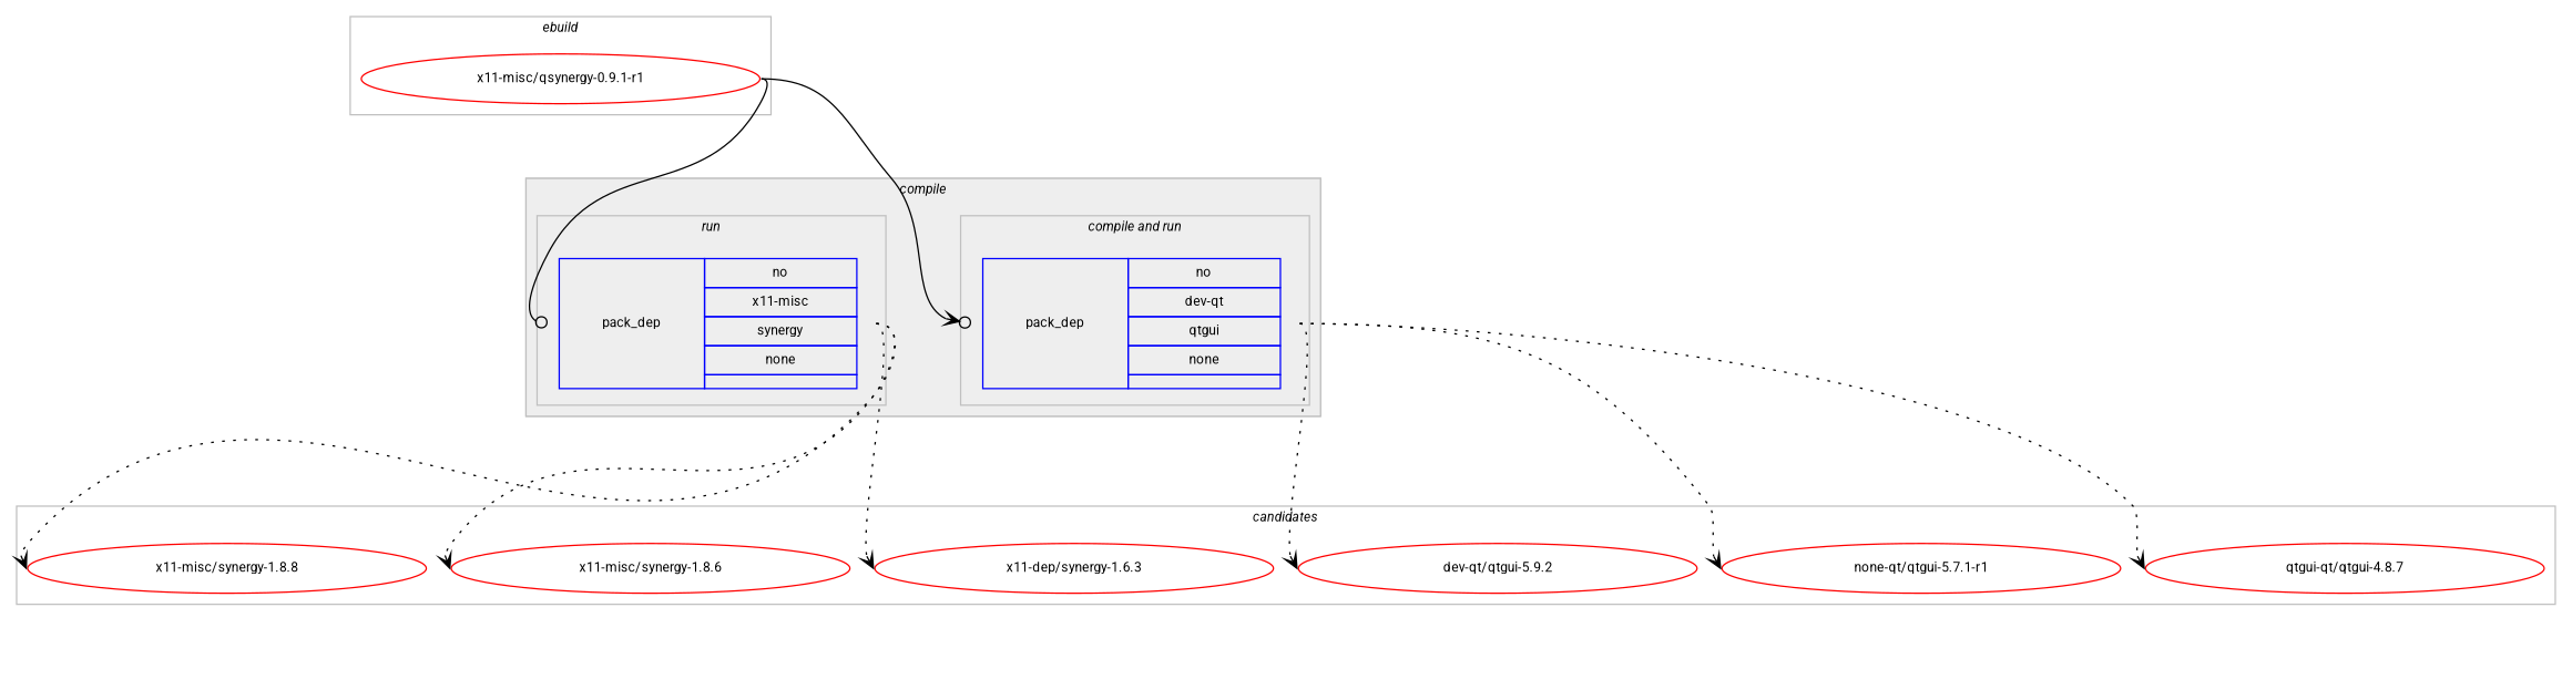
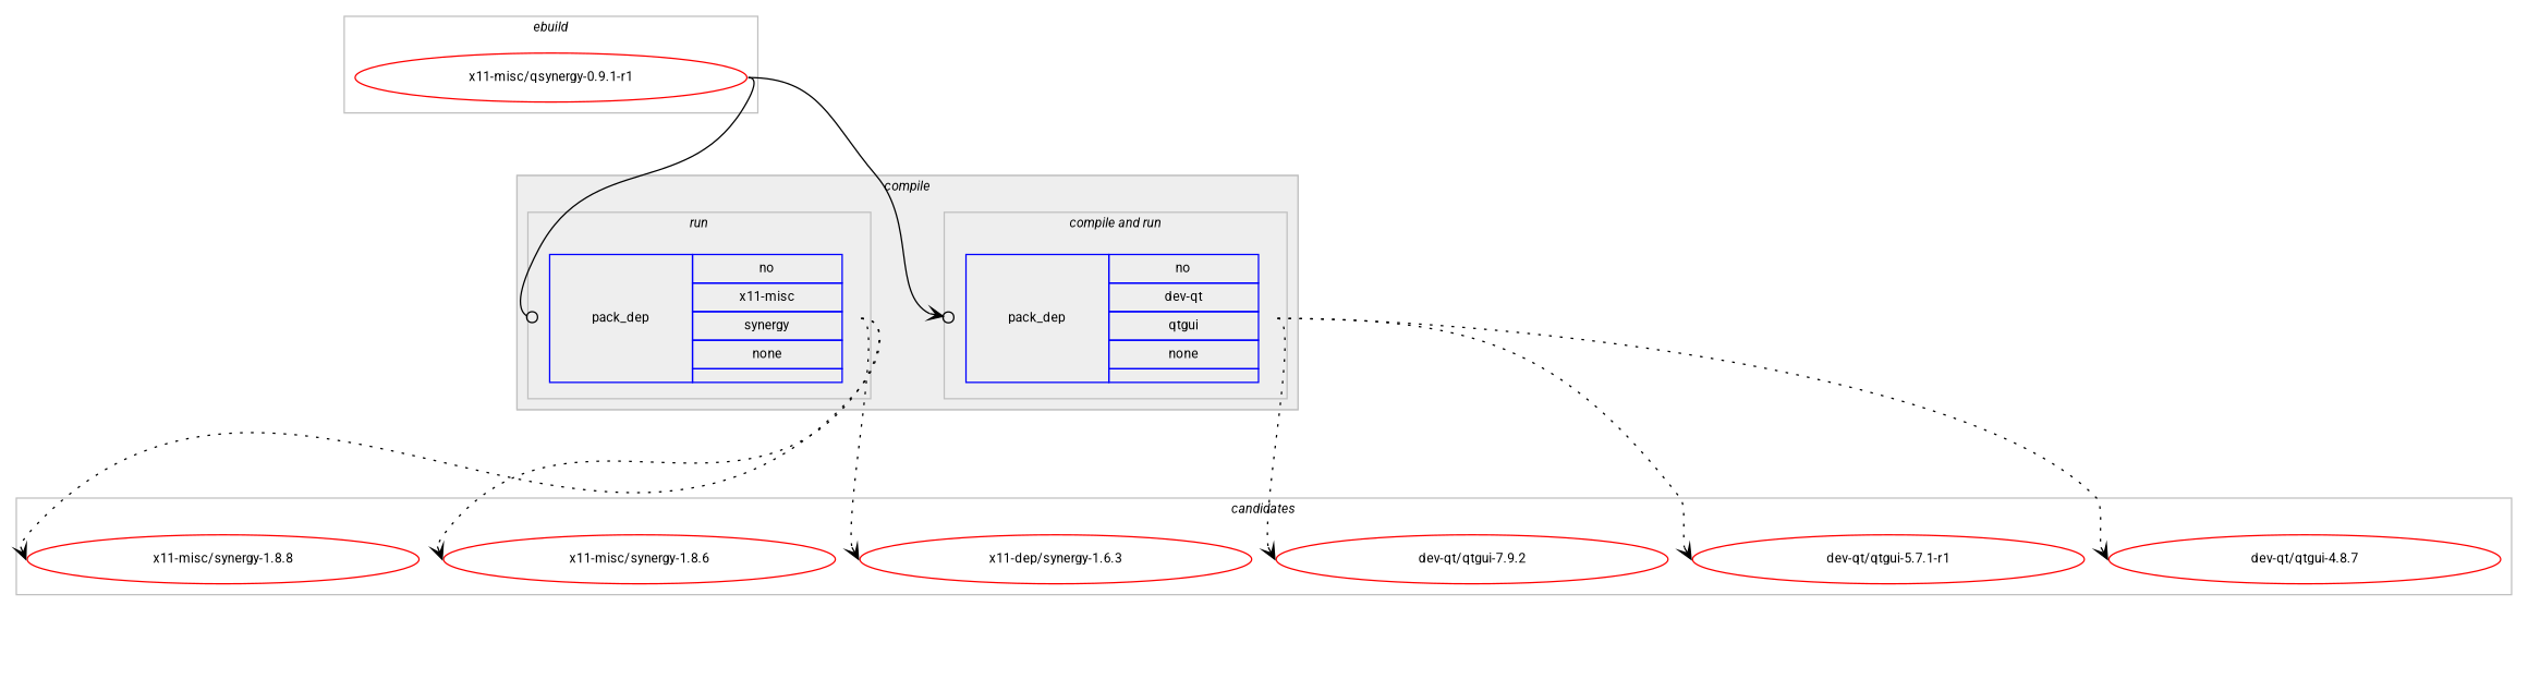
  digraph {
    compound=true
    concentrate=true
    fontname=Roboto
    fontsize=10
    newrank=true
    rankdir=TB
    ranksep=1.5
    node [color=red fontname=Roboto fontsize=10]
    edge [arrowhead=vee fontname=Roboto headport=w style=dotted tailport=e weight=100]
    n1 [label="x11-misc/qsynergy-0.9.1-r1" width=4]
    n2 [color=blue label=<<TABLE BORDER="0" CELLBORDER="1" CELLSPACING="0" CELLPADDING="4" WIDTH="220"><TR><TD ROWSPAN="6" CELLPADDING="30">pack_dep</TD></TR><TR><TD WIDTH="110">no</TD></TR><TR><TD>dev-qt</TD></TR><TR><TD>qtgui</TD></TR><TR><TD>none</TD></TR><TR><TD></TD></TR></TABLE>> shape=none]
    n3 [color=blue label=<<TABLE BORDER="0" CELLBORDER="1" CELLSPACING="0" CELLPADDING="4" WIDTH="220"><TR><TD ROWSPAN="6" CELLPADDING="30">pack_dep</TD></TR><TR><TD WIDTH="110">no</TD></TR><TR><TD>x11-misc</TD></TR><TR><TD>synergy</TD></TR><TR><TD>none</TD></TR><TR><TD></TD></TR></TABLE>> shape=none]
-   n4 [label="qtgui-qt/qtgui-4.8.7" width=4]
-   n5 [label="none-qt/qtgui-5.7.1-r1" width=4]
-   n6 [label="dev-qt/qtgui-5.9.2" width=4]
+   n4 [label="dev-qt/qtgui-4.8.7" width=4]
+   n5 [label="dev-qt/qtgui-5.7.1-r1" width=4]
+   n6 [label="dev-qt/qtgui-7.9.2" width=4]
    n7 [label="x11-dep/synergy-1.6.3" width=4]
    n8 [label="x11-misc/synergy-1.8.6" width=4]
    n9 [label="x11-misc/synergy-1.8.8" width=4]
    subgraph cluster_1 {
      color=gray
      label=<<i>ebuild</i>>
      rank=same
      n1
    }
    subgraph cluster_2 {
      color=gray
      label=<<i>dependencies</i>>
      subgraph cluster_3 {
        color=gray
        fillcolor="#eeeeee"
        label=<<i>compile</i>>
        style=filled
      }
      subgraph cluster_4 {
        color=gray
        fillcolor="#eeeeee"
        label=<<i>compile and run</i>>
        style=filled
        subgraph sub_5 {
          color=gray
          fillcolor="#eeeeee"
          label=<<i>compile and run</i>>
          style=filled
          n2
        }
      }
      subgraph cluster_6 {
        color=gray
        fillcolor="#eeeeee"
        label=<<i>run</i>>
        style=filled
        subgraph sub_7 {
          color=gray
          fillcolor="#eeeeee"
          label=<<i>run</i>>
          style=filled
          n3
        }
      }
    }
    subgraph cluster_8 {
      color=gray
      label=<<i>candidates</i>>
      rank=same
      subgraph sub_9 {
        color=black
        label=<<i>candidates</i>>
        nodesep=1
        rank=same
        n4
        n5
        n6
      }
      subgraph sub_10 {
        color=black
        label=<<i>candidates</i>>
        nodesep=1
        rank=same
        n7
        n8
        n9
      }
    }
    n1 -> n2 [arrowhead=odotvee style=solid weight=20]
    n1 -> n3 [arrowhead=odot style=solid weight=20]
    n2 -> n4
    n2 -> n5
    n2 -> n6
    n3 -> n7
    n3 -> n8
    n3 -> n9
  }
